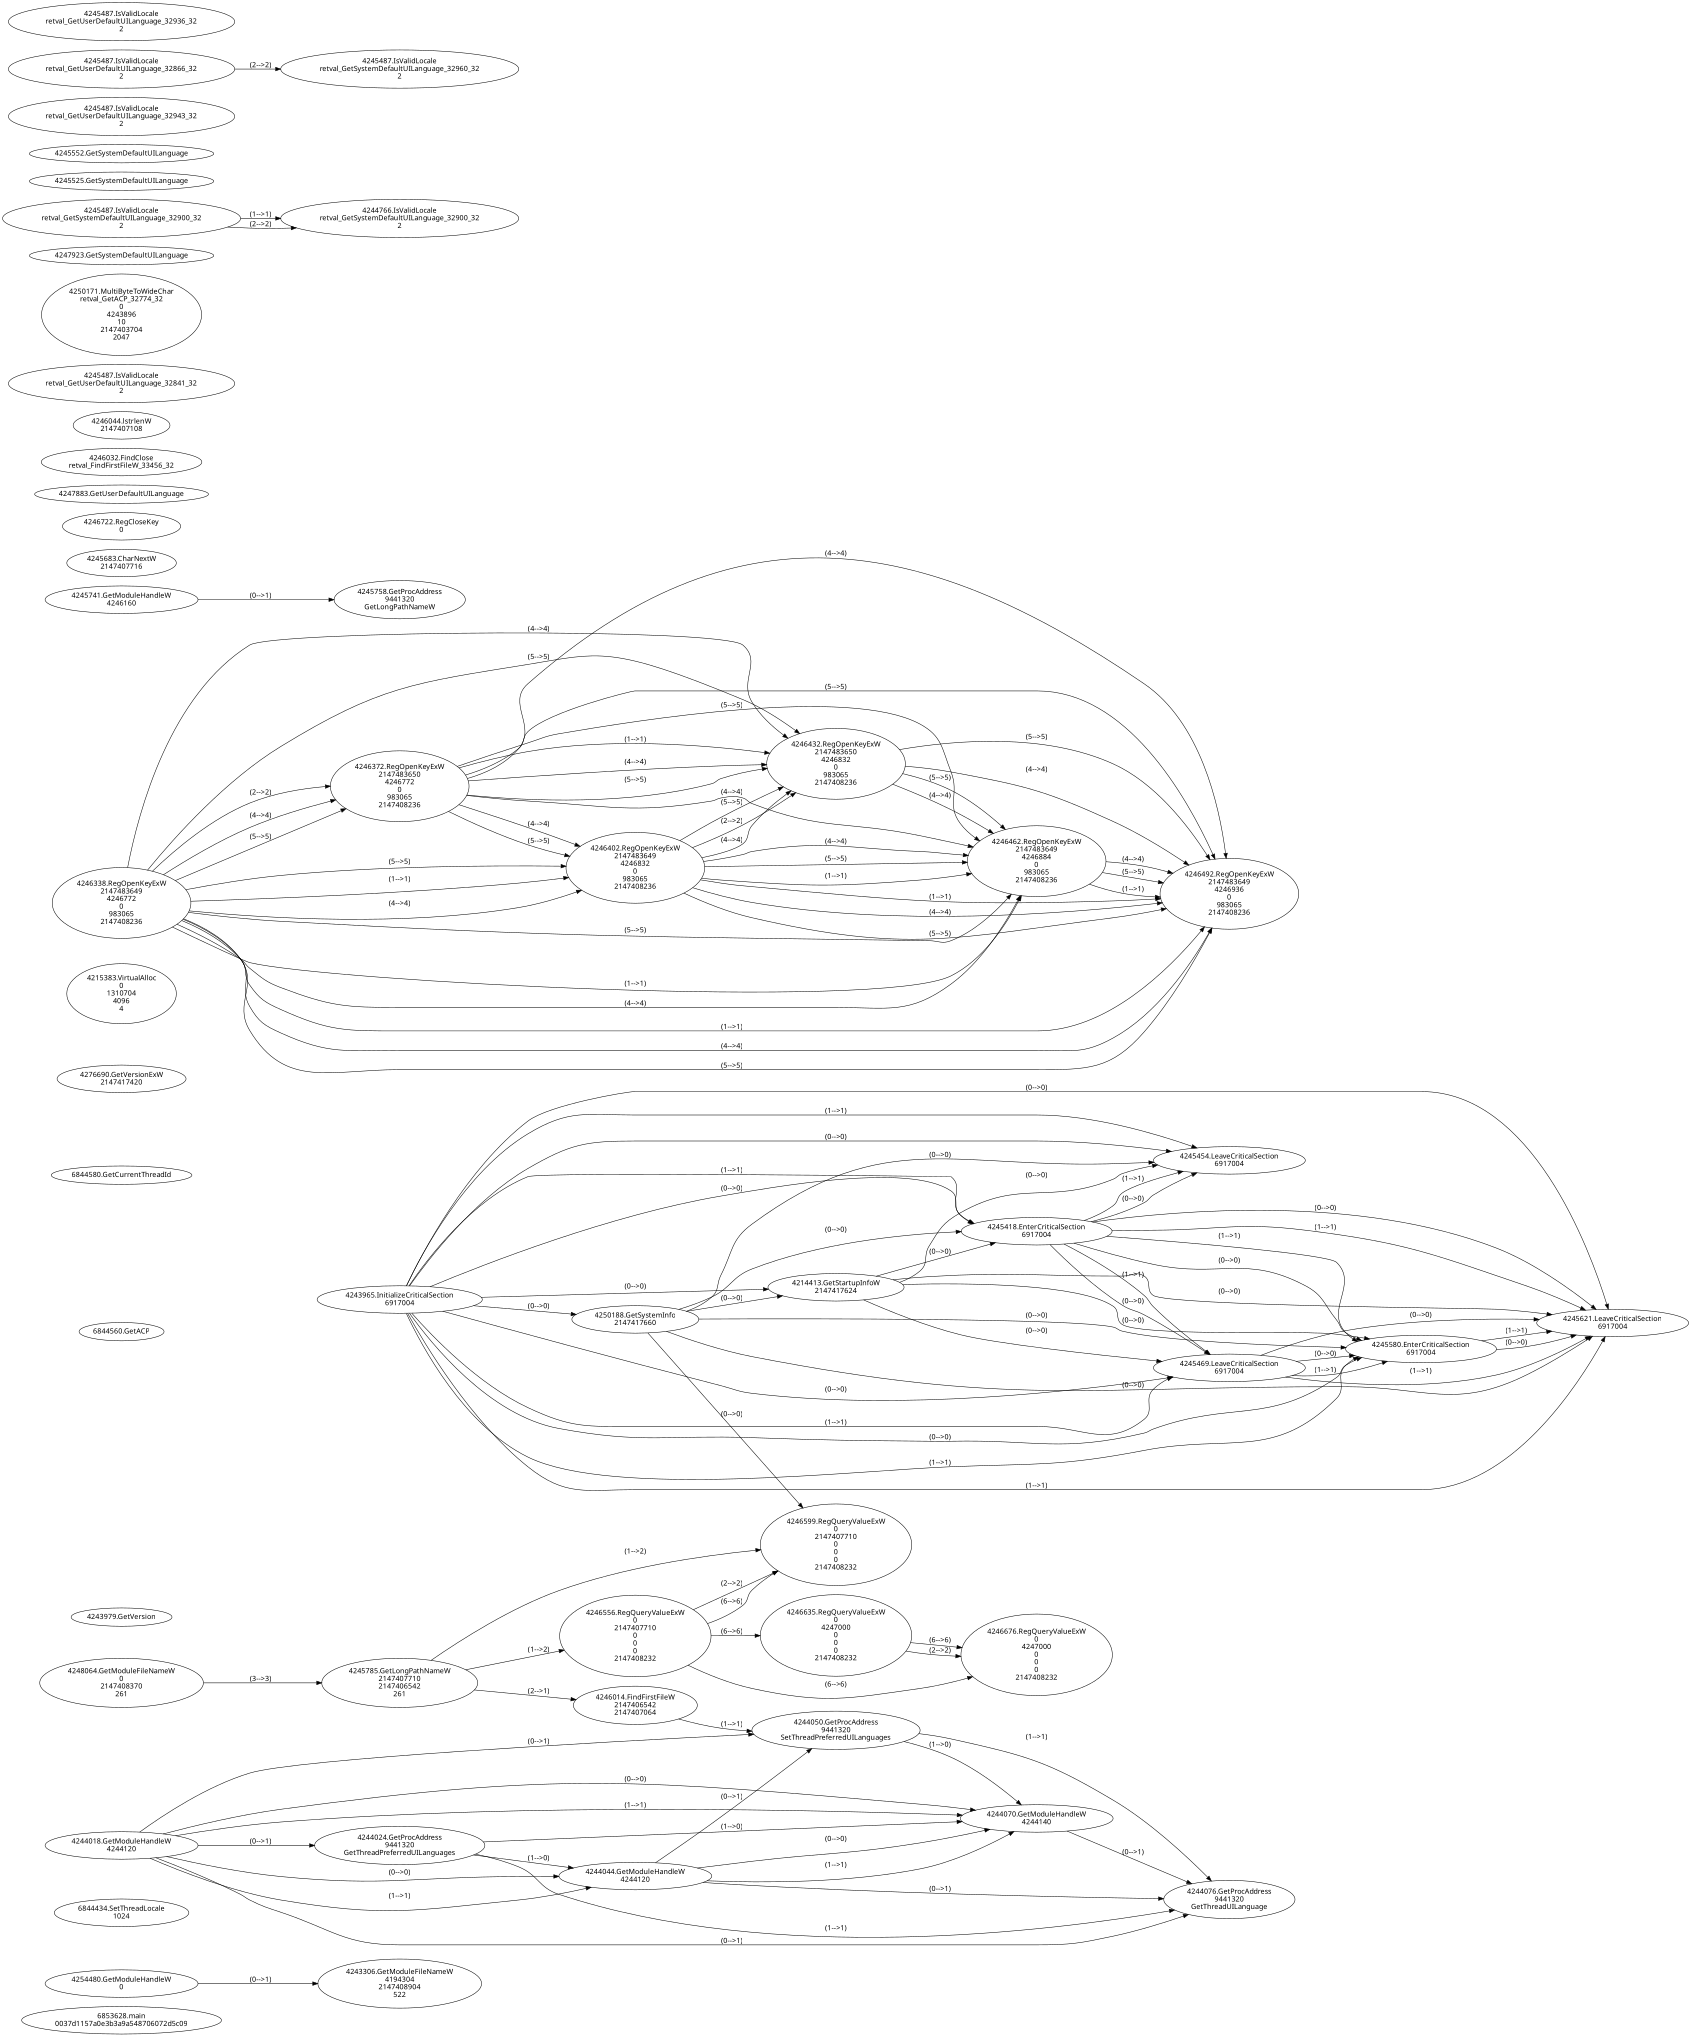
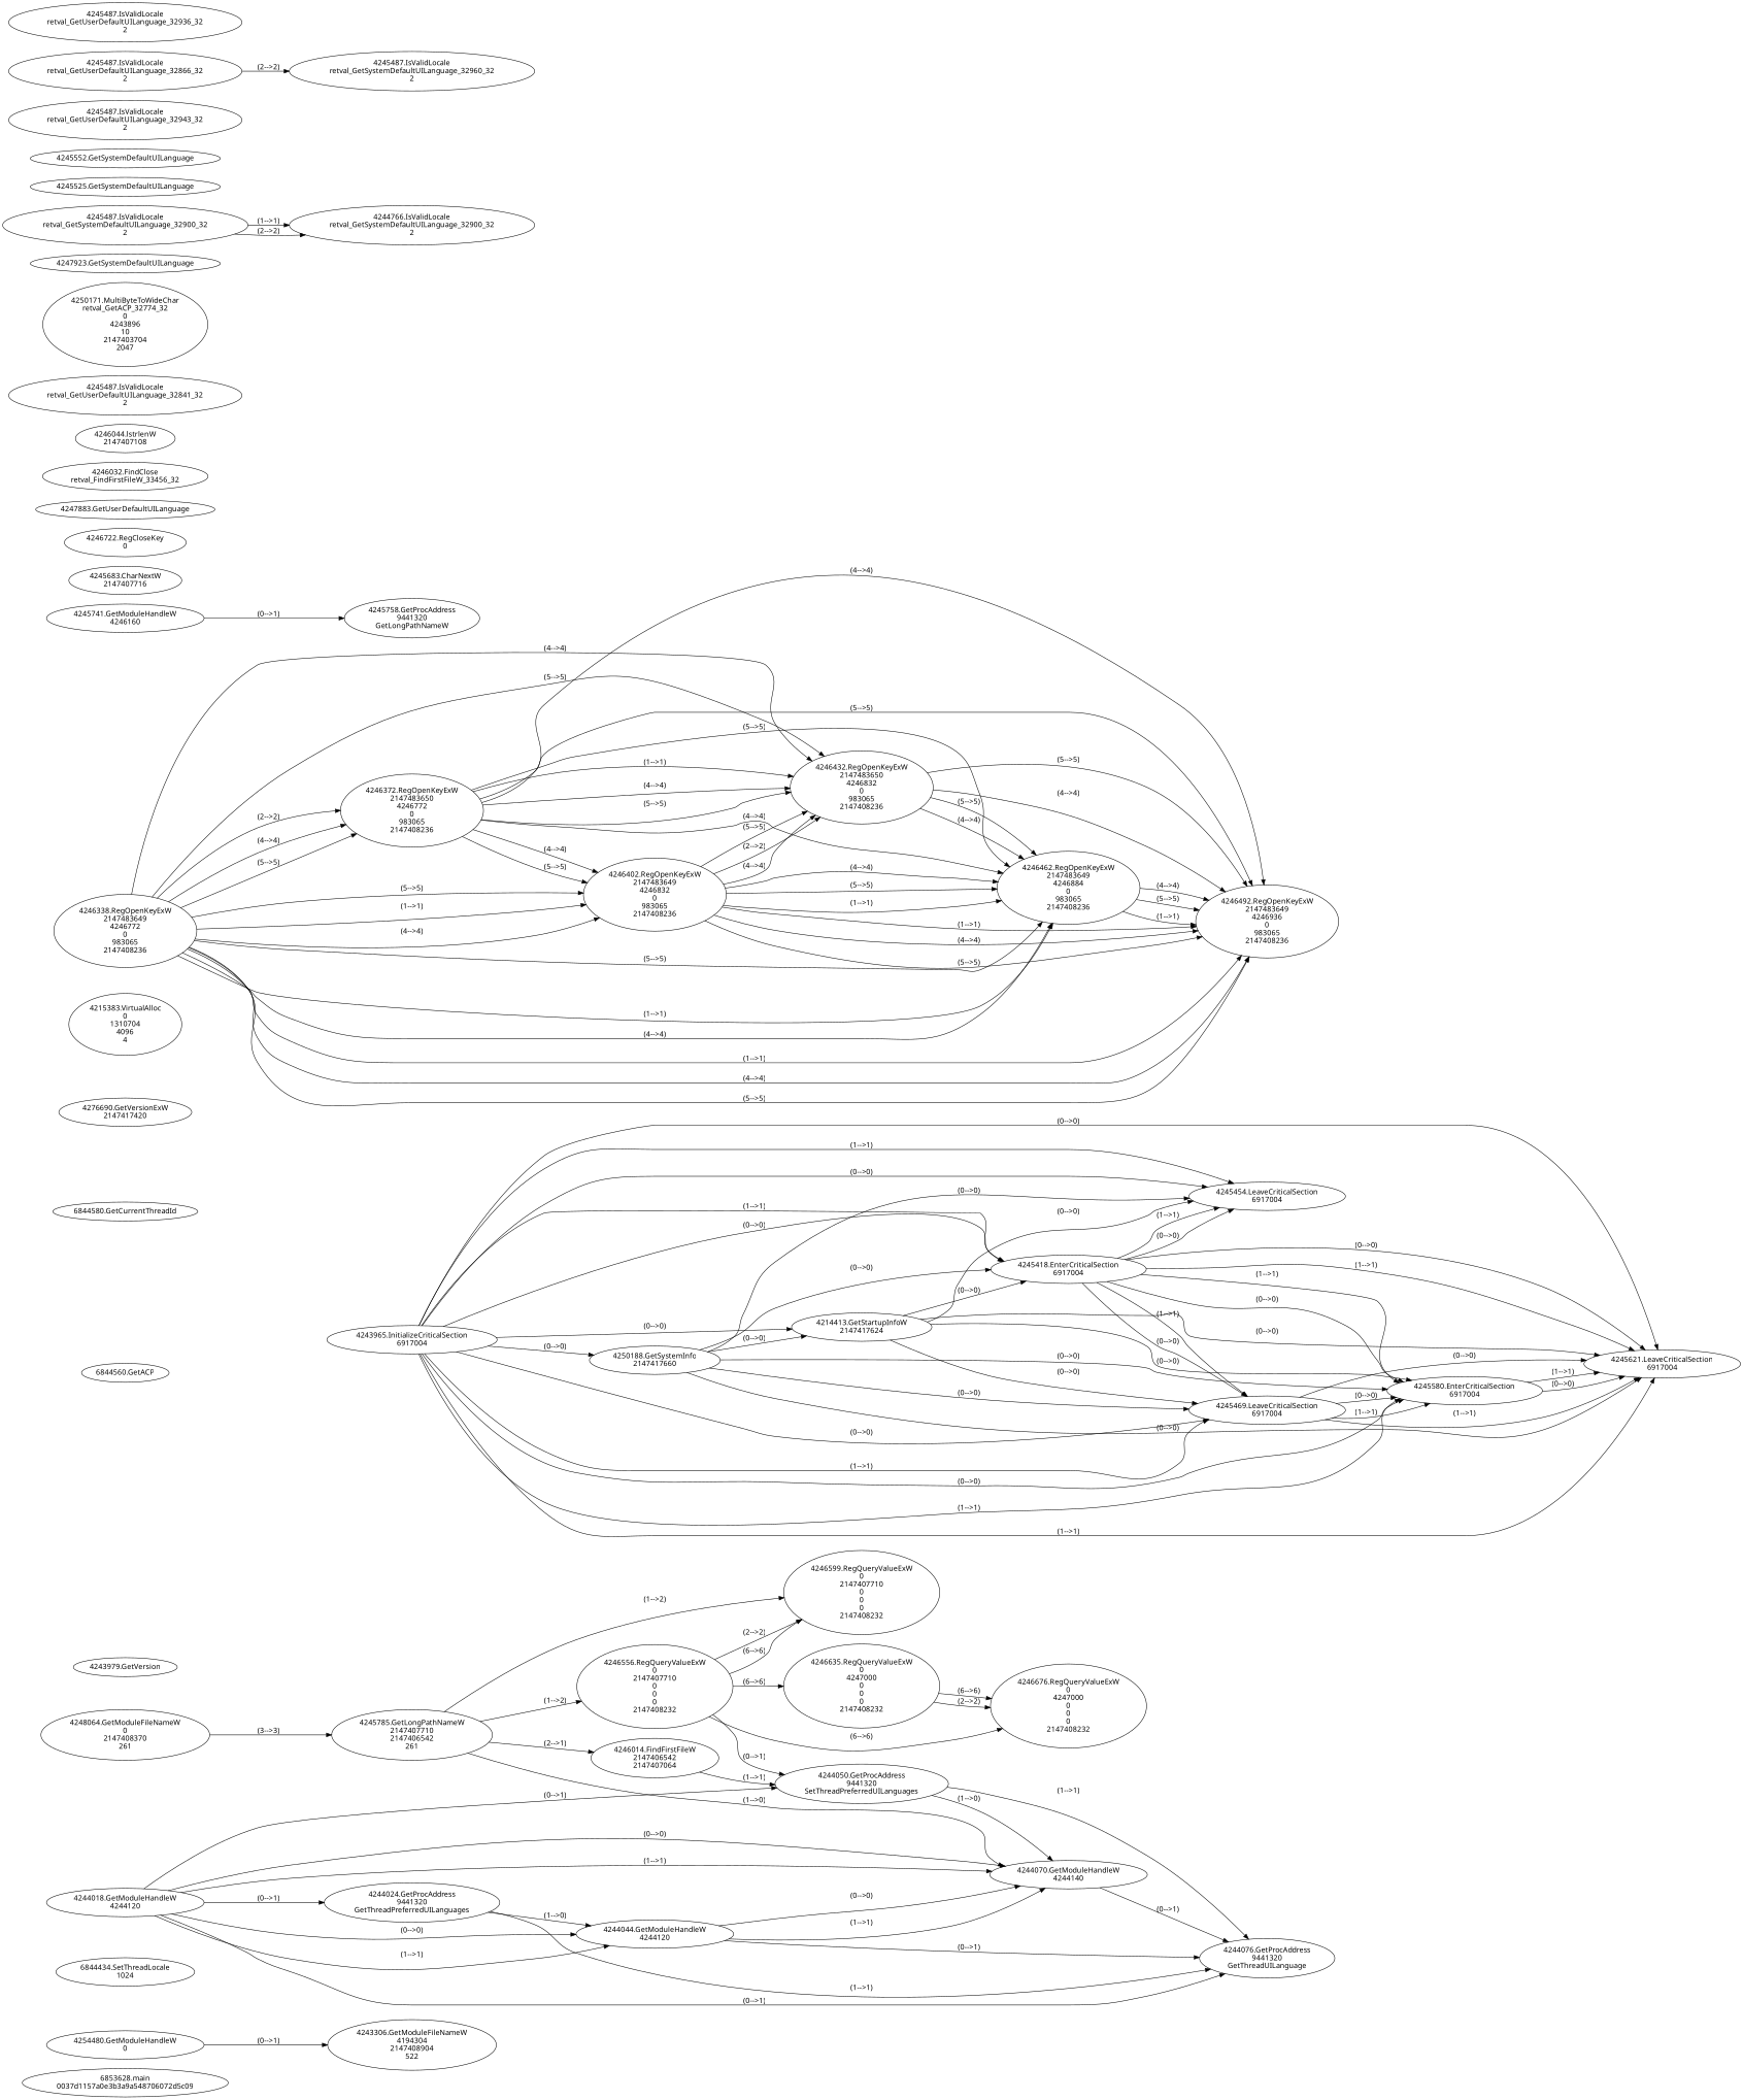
  digraph {
    fontname="Noto Sans"
    rankdir=LR
    node [fontname="Noto Sans"]
    edge [fontname="Noto Sans"]
    n1 [label="6853628.main\n0037d1157a0e3b3a9a548706072d5c09"]
    n2 [label="4254480.GetModuleHandleW\n0"]
    n3 [label="4243306.GetModuleFileNameW\n4194304\n2147408904\n522"]
    n4 [label="6844434.SetThreadLocale\n1024"]
    n5 [label="4243965.InitializeCriticalSection\n6917004"]
    n6 [label="4250188.GetSystemInfo\n2147417660"]
    n7 [label="4214413.GetStartupInfoW\n2147417624"]
    n8 [label="4245418.EnterCriticalSection\n6917004"]
    n9 [label="4245454.LeaveCriticalSection\n6917004"]
    n10 [label="4245469.LeaveCriticalSection\n6917004"]
    n11 [label="4245580.EnterCriticalSection\n6917004"]
    n12 [label="4245621.LeaveCriticalSection\n6917004"]
    n13 [label="4243979.GetVersion\n"]
    n14 [label="4244018.GetModuleHandleW\n4244120"]
    n15 [label="4244024.GetProcAddress\n9441320\nGetThreadPreferredUILanguages"]
    n16 [label="4244044.GetModuleHandleW\n4244120"]
    n17 [label="4244050.GetProcAddress\n9441320\nSetThreadPreferredUILanguages"]
    n18 [label="4244070.GetModuleHandleW\n4244140"]
    n19 [label="4244076.GetProcAddress\n9441320\nGetThreadUILanguage"]
    n20 [label="6844560.GetACP\n"]
    n21 [label="6844580.GetCurrentThreadId\n"]
    n22 [label="4276690.GetVersionExW\n2147417420"]
    n23 [label="4248064.GetModuleFileNameW\n0\n2147408370\n261"]
    n24 [label="4245785.GetLongPathNameW\n2147407710\n2147406542\n261"]
    n25 [label="4246556.RegQueryValueExW\n0\n2147407710\n0\n0\n0\n2147408232"]
    n26 [label="4246599.RegQueryValueExW\n0\n2147407710\n0\n0\n0\n2147408232"]
    n27 [label="4246014.FindFirstFileW\n2147406542\n2147407064"]
    n28 [label="4215383.VirtualAlloc\n0\n1310704\n4096\n4"]
    n29 [label="4246338.RegOpenKeyExW\n2147483649\n4246772\n0\n983065\n2147408236"]
    n30 [label="4246372.RegOpenKeyExW\n2147483650\n4246772\n0\n983065\n2147408236"]
    n31 [label="4246402.RegOpenKeyExW\n2147483649\n4246832\n0\n983065\n2147408236"]
    n32 [label="4246432.RegOpenKeyExW\n2147483650\n4246832\n0\n983065\n2147408236"]
    n33 [label="4246462.RegOpenKeyExW\n2147483649\n4246884\n0\n983065\n2147408236"]
    n34 [label="4246492.RegOpenKeyExW\n2147483649\n4246936\n0\n983065\n2147408236"]
    n35 [label="4245741.GetModuleHandleW\n4246160"]
    n36 [label="4245758.GetProcAddress\n9441320\nGetLongPathNameW"]
    n37 [label="4246635.RegQueryValueExW\n0\n4247000\n0\n0\n0\n2147408232"]
    n38 [label="4246676.RegQueryValueExW\n0\n4247000\n0\n0\n0\n2147408232"]
    n39 [label="4245683.CharNextW\n2147407716"]
    n40 [label="4246722.RegCloseKey\n0"]
    n41 [label="4247883.GetUserDefaultUILanguage\n"]
    n42 [label="4246032.FindClose\nretval_FindFirstFileW_33456_32"]
    n43 [label="4246044.lstrlenW\n2147407108"]
    n44 [label="4245487.IsValidLocale\nretval_GetUserDefaultUILanguage_32841_32\n2"]
    n45 [label="4250171.MultiByteToWideChar\nretval_GetACP_32774_32\n0\n4243896\n10\n2147403704\n2047"]
    n46 [label="4247923.GetSystemDefaultUILanguage\n"]
    n47 [label="4245487.IsValidLocale\nretval_GetSystemDefaultUILanguage_32900_32\n2"]
    n48 [label="4244766.IsValidLocale\nretval_GetSystemDefaultUILanguage_32900_32\n2"]
    n49 [label="4245525.GetSystemDefaultUILanguage\n"]
    n50 [label="4245552.GetSystemDefaultUILanguage\n"]
    n51 [label="4245487.IsValidLocale\nretval_GetUserDefaultUILanguage_32943_32\n2"]
    n52 [label="4245487.IsValidLocale\nretval_GetUserDefaultUILanguage_32866_32\n2"]
    n53 [label="4245487.IsValidLocale\nretval_GetSystemDefaultUILanguage_32960_32\n2"]
    n54 [label="4245487.IsValidLocale\nretval_GetUserDefaultUILanguage_32936_32\n2"]
    n2 -> n3 [label="(0-->1)"]
    n5 -> n6 [label="(0-->0)"]
    n5 -> n7 [label="(0-->0)"]
    n5 -> n8 [label="(1-->1)"]
    n5 -> n8 [label="(0-->0)"]
    n5 -> n9 [label="(1-->1)"]
    n5 -> n9 [label="(0-->0)"]
    n5 -> n10 [label="(1-->1)"]
    n5 -> n10 [label="(0-->0)"]
    n5 -> n11 [label="(1-->1)"]
    n5 -> n11 [label="(0-->0)"]
    n5 -> n12 [label="(1-->1)"]
    n5 -> n12 [label="(0-->0)"]
    n6 -> n7 [label="(0-->0)"]
    n6 -> n8 [label="(0-->0)"]
    n6 -> n9 [label="(0-->0)"]
-   n6 -> n26 [label="(0-->0)"]
+   n6 -> n10 [label="(0-->0)"]
    n6 -> n11 [label="(0-->0)"]
    n6 -> n12 [label="(0-->0)"]
    n7 -> n8 [label="(0-->0)"]
    n7 -> n9 [label="(0-->0)"]
    n7 -> n10 [label="(0-->0)"]
    n7 -> n11 [label="(0-->0)"]
    n7 -> n12 [label="(0-->0)"]
    n8 -> n9 [label="(1-->1)"]
    n8 -> n9 [label="(0-->0)"]
    n8 -> n10 [label="(1-->1)"]
    n8 -> n10 [label="(0-->0)"]
    n8 -> n11 [label="(1-->1)"]
    n8 -> n11 [label="(0-->0)"]
    n8 -> n12 [label="(1-->1)"]
    n8 -> n12 [label="(0-->0)"]
    n10 -> n11 [label="(1-->1)"]
    n10 -> n11 [label="(0-->0)"]
    n10 -> n12 [label="(1-->1)"]
    n10 -> n12 [label="(0-->0)"]
    n11 -> n12 [label="(1-->1)"]
    n11 -> n12 [label="(0-->0)"]
    n14 -> n15 [label="(0-->1)"]
    n14 -> n16 [label="(1-->1)"]
    n14 -> n16 [label="(0-->0)"]
    n14 -> n17 [label="(0-->1)"]
    n14 -> n18 [label="(1-->1)"]
    n14 -> n18 [label="(0-->0)"]
    n14 -> n19 [label="(0-->1)"]
    n15 -> n16 [label="(1-->0)"]
-   n15 -> n18 [label="(1-->0)"]
+   n24 -> n18 [label="(1-->0)"]
    n15 -> n19 [label="(1-->1)"]
-   n16 -> n17 [label="(0-->1)"]
+   n25 -> n17 [label="(0-->1)"]
    n16 -> n18 [label="(1-->1)"]
    n16 -> n18 [label="(0-->0)"]
    n16 -> n19 [label="(0-->1)"]
    n17 -> n18 [label="(1-->0)"]
    n17 -> n19 [label="(1-->1)"]
    n18 -> n19 [label="(0-->1)"]
    n23 -> n24 [label="(3-->3)"]
    n24 -> n25 [label="(1-->2)"]
    n24 -> n26 [label="(1-->2)"]
    n24 -> n27 [label="(2-->1)"]
    n25 -> n26 [label="(2-->2)"]
    n25 -> n26 [label="(6-->6)"]
    n25 -> n37 [label="(6-->6)"]
    n25 -> n38 [label="(6-->6)"]
    n27 -> n17 [label="(1-->1)"]
    n29 -> n30 [label="(2-->2)"]
    n29 -> n30 [label="(4-->4)"]
    n29 -> n30 [label="(5-->5)"]
    n29 -> n31 [label="(1-->1)"]
    n29 -> n31 [label="(4-->4)"]
    n29 -> n31 [label="(5-->5)"]
    n29 -> n32 [label="(4-->4)"]
    n29 -> n32 [label="(5-->5)"]
    n29 -> n33 [label="(1-->1)"]
    n29 -> n33 [label="(4-->4)"]
    n29 -> n33 [label="(5-->5)"]
    n29 -> n34 [label="(1-->1)"]
    n29 -> n34 [label="(4-->4)"]
    n29 -> n34 [label="(5-->5)"]
    n30 -> n31 [label="(4-->4)"]
    n30 -> n31 [label="(5-->5)"]
    n30 -> n32 [label="(1-->1)"]
    n30 -> n32 [label="(4-->4)"]
    n30 -> n32 [label="(5-->5)"]
    n30 -> n33 [label="(4-->4)"]
    n30 -> n33 [label="(5-->5)"]
    n30 -> n34 [label="(4-->4)"]
    n30 -> n34 [label="(5-->5)"]
    n31 -> n32 [label="(2-->2)"]
    n31 -> n32 [label="(4-->4)"]
    n31 -> n32 [label="(5-->5)"]
    n31 -> n33 [label="(1-->1)"]
    n31 -> n33 [label="(4-->4)"]
    n31 -> n33 [label="(5-->5)"]
    n31 -> n34 [label="(1-->1)"]
    n31 -> n34 [label="(4-->4)"]
    n31 -> n34 [label="(5-->5)"]
    n32 -> n33 [label="(4-->4)"]
    n32 -> n33 [label="(5-->5)"]
    n32 -> n34 [label="(4-->4)"]
    n32 -> n34 [label="(5-->5)"]
    n33 -> n34 [label="(1-->1)"]
    n33 -> n34 [label="(4-->4)"]
    n33 -> n34 [label="(5-->5)"]
    n35 -> n36 [label="(0-->1)"]
    n37 -> n38 [label="(2-->2)"]
    n37 -> n38 [label="(6-->6)"]
    n47 -> n48 [label="(1-->1)"]
    n47 -> n48 [label="(2-->2)"]
    n52 -> n53 [label="(2-->2)"]
  }
